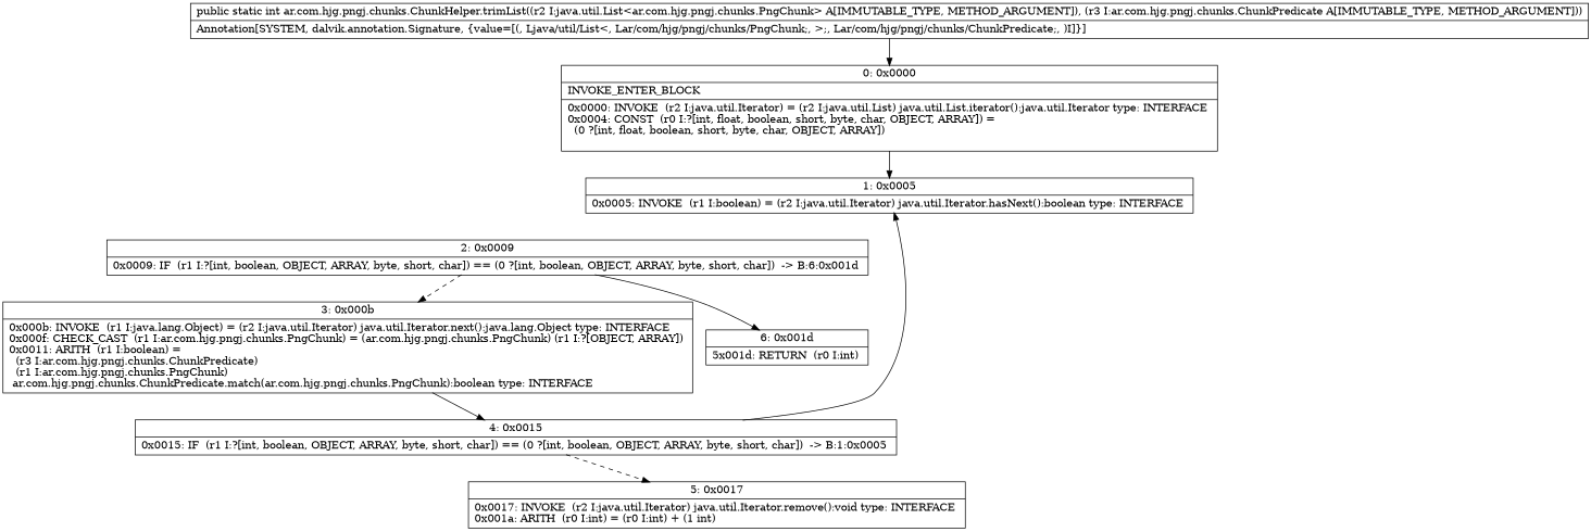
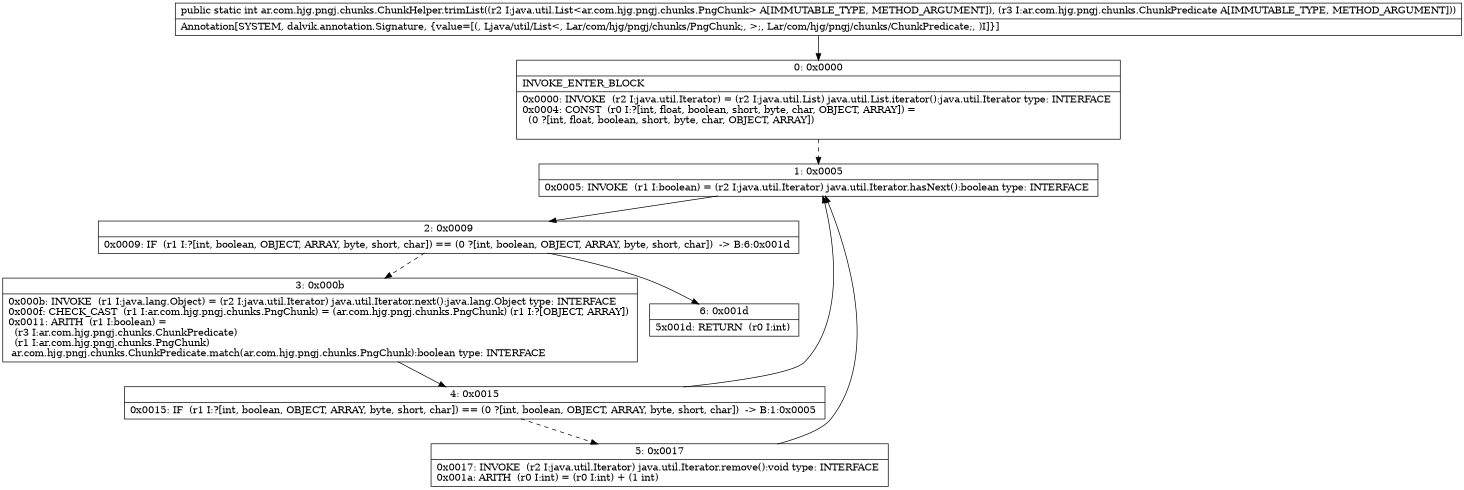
  digraph {
    node [shape=record]
    n1 [label="{0\:\ 0x0000|INVOKE_ENTER_BLOCK\l|0x0000: INVOKE  (r2 I:java.util.Iterator) = (r2 I:java.util.List) java.util.List.iterator():java.util.Iterator type: INTERFACE \l0x0004: CONST  (r0 I:?[int, float, boolean, short, byte, char, OBJECT, ARRAY]) = \l  (0 ?[int, float, boolean, short, byte, char, OBJECT, ARRAY])\l \l}"]
    n2 [label="{1\:\ 0x0005|0x0005: INVOKE  (r1 I:boolean) = (r2 I:java.util.Iterator) java.util.Iterator.hasNext():boolean type: INTERFACE \l}"]
    n3 [label="{2\:\ 0x0009|0x0009: IF  (r1 I:?[int, boolean, OBJECT, ARRAY, byte, short, char]) == (0 ?[int, boolean, OBJECT, ARRAY, byte, short, char])  \-\> B:6:0x001d \l}"]
    n4 [label="{3\:\ 0x000b|0x000b: INVOKE  (r1 I:java.lang.Object) = (r2 I:java.util.Iterator) java.util.Iterator.next():java.lang.Object type: INTERFACE \l0x000f: CHECK_CAST  (r1 I:ar.com.hjg.pngj.chunks.PngChunk) = (ar.com.hjg.pngj.chunks.PngChunk) (r1 I:?[OBJECT, ARRAY]) \l0x0011: ARITH  (r1 I:boolean) = \l  (r3 I:ar.com.hjg.pngj.chunks.ChunkPredicate)\l  (r1 I:ar.com.hjg.pngj.chunks.PngChunk)\l ar.com.hjg.pngj.chunks.ChunkPredicate.match(ar.com.hjg.pngj.chunks.PngChunk):boolean type: INTERFACE \l}"]
    n5 [label="{6\:\ 0x001d|5x001d: RETURN  (r0 I:int) \l}"]
    n6 [label="{4\:\ 0x0015|0x0015: IF  (r1 I:?[int, boolean, OBJECT, ARRAY, byte, short, char]) == (0 ?[int, boolean, OBJECT, ARRAY, byte, short, char])  \-\> B:1:0x0005 \l}"]
    n7 [label="{5\:\ 0x0017|0x0017: INVOKE  (r2 I:java.util.Iterator) java.util.Iterator.remove():void type: INTERFACE \l0x001a: ARITH  (r0 I:int) = (r0 I:int) + (1 int) \l}"]
    n8 [label="{public static int ar.com.hjg.pngj.chunks.ChunkHelper.trimList((r2 I:java.util.List\<ar.com.hjg.pngj.chunks.PngChunk\> A[IMMUTABLE_TYPE, METHOD_ARGUMENT]), (r3 I:ar.com.hjg.pngj.chunks.ChunkPredicate A[IMMUTABLE_TYPE, METHOD_ARGUMENT]))  | Annotation[SYSTEM, dalvik.annotation.Signature, \{value=[(, Ljava\/util\/List\<, Lar\/com\/hjg\/pngj\/chunks\/PngChunk;, \>;, Lar\/com\/hjg\/pngj\/chunks\/ChunkPredicate;, )I]\}]\l}"]
-   n1 -> n2
+   n1 -> n2 [style=dashed]
+   n2 -> n3
    n3 -> n4 [style=dashed]
    n3 -> n5
    n4 -> n6
    n6 -> n2
    n6 -> n7 [style=dashed]
+   n7 -> n2
    n8 -> n1
  }
